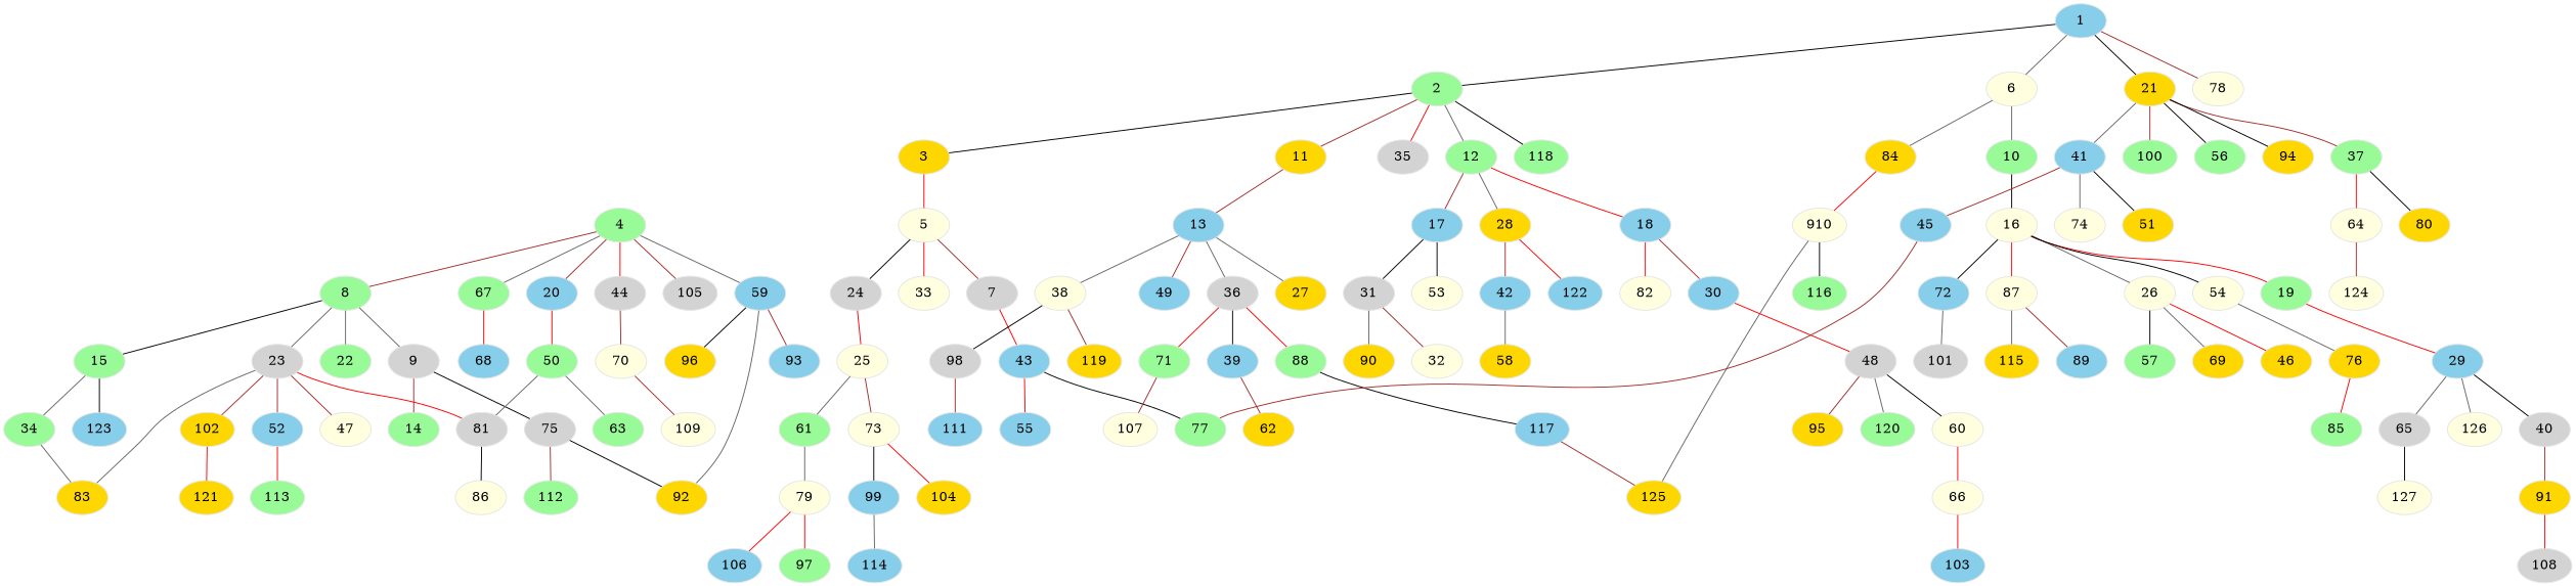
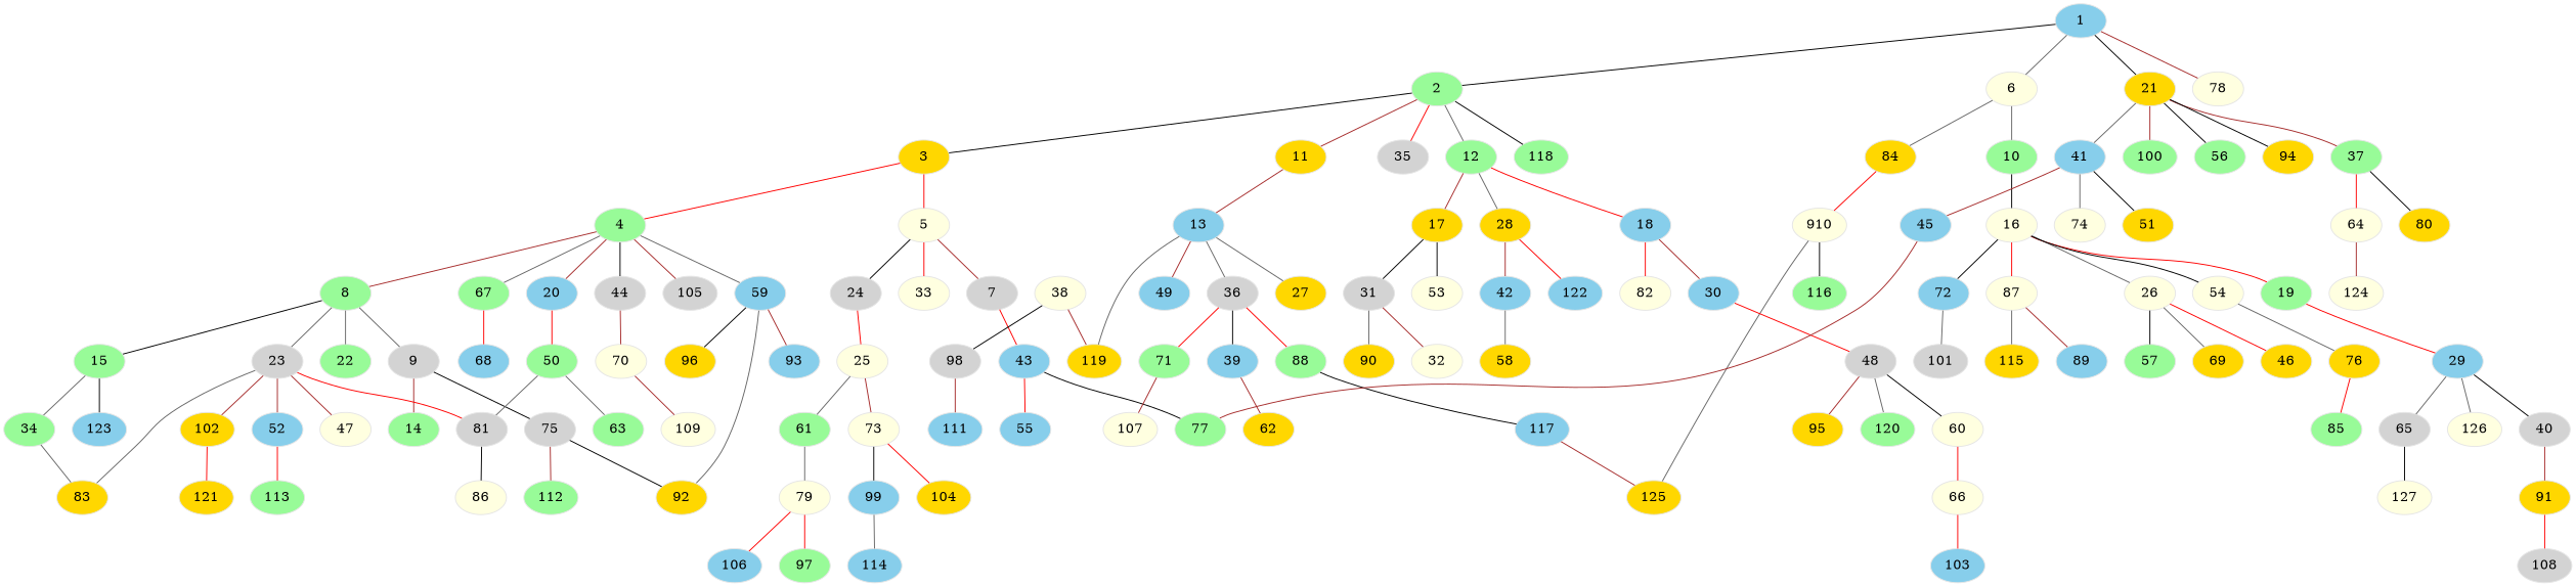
  graph {
    node [color=gray90 fillcolor=skyblue style=filled]
    edge [color=gray40]
    1
    2 [fillcolor=palegreen]
    6 [fillcolor=lightyellow]
    21 [fillcolor=gold]
    78 [fillcolor=lightyellow]
    3 [fillcolor=gold]
    11 [fillcolor=gold]
    12 [fillcolor=palegreen]
    35 [fillcolor=lightgrey]
    118 [fillcolor=palegreen]
    10 [fillcolor=palegreen]
    84 [fillcolor=gold]
    37 [fillcolor=palegreen]
    41
    56 [fillcolor=palegreen]
    94 [fillcolor=gold]
    100 [fillcolor=palegreen]
    4 [fillcolor=palegreen]
    5 [fillcolor=lightyellow]
    13
-   17
+   17 [fillcolor=gold]
    18
    28 [fillcolor=gold]
    8 [fillcolor=palegreen]
    20
    44 [fillcolor=lightgrey]
    59
    67 [fillcolor=palegreen]
    105 [fillcolor=lightgrey]
    7 [fillcolor=lightgrey]
    24 [fillcolor=lightgrey]
    33 [fillcolor=lightyellow]
    27 [fillcolor=gold]
    36 [fillcolor=lightgrey]
    38 [fillcolor=lightyellow]
    49
    9 [fillcolor=lightgrey]
    15 [fillcolor=palegreen]
    22 [fillcolor=palegreen]
    23 [fillcolor=lightgrey]
    50 [fillcolor=palegreen]
    70 [fillcolor=lightyellow]
    92 [fillcolor=gold]
    93
    96 [fillcolor=gold]
    68
    43
    25 [fillcolor=lightyellow]
    16 [fillcolor=lightyellow]
    n50 [fillcolor=lightyellow label=910]
    55
    77 [fillcolor=palegreen]
    14 [fillcolor=palegreen]
    75 [fillcolor=lightgrey]
    34 [fillcolor=palegreen]
    123
    47 [fillcolor=lightyellow]
    52
    81 [fillcolor=lightgrey]
    83 [fillcolor=gold]
    102 [fillcolor=gold]
    112 [fillcolor=palegreen]
    19 [fillcolor=palegreen]
    26 [fillcolor=lightyellow]
    54 [fillcolor=lightyellow]
    72
    87 [fillcolor=lightyellow]
    31 [fillcolor=lightgrey]
    53 [fillcolor=lightyellow]
    30
    82 [fillcolor=lightyellow]
    42
    122
    39
    71 [fillcolor=palegreen]
    88 [fillcolor=palegreen]
    98 [fillcolor=lightgrey]
    119 [fillcolor=gold]
    29
    46 [fillcolor=gold]
    57 [fillcolor=palegreen]
    69 [fillcolor=gold]
    76 [fillcolor=gold]
    101 [fillcolor=lightgrey]
    89
    115 [fillcolor=gold]
    32 [fillcolor=lightyellow]
    90 [fillcolor=gold]
    48 [fillcolor=lightgrey]
    40 [fillcolor=lightgrey]
    65 [fillcolor=lightgrey]
    126 [fillcolor=lightyellow]
    63 [fillcolor=palegreen]
    64 [fillcolor=lightyellow]
    80 [fillcolor=gold]
    45
    51 [fillcolor=gold]
    74 [fillcolor=lightyellow]
    113 [fillcolor=palegreen]
    86 [fillcolor=lightyellow]
    121 [fillcolor=gold]
    61 [fillcolor=palegreen]
    73 [fillcolor=lightyellow]
    79 [fillcolor=lightyellow]
    99
    104 [fillcolor=gold]
    58 [fillcolor=gold]
    91 [fillcolor=gold]
    127 [fillcolor=lightyellow]
    60 [fillcolor=lightyellow]
    95 [fillcolor=gold]
    120 [fillcolor=palegreen]
    62 [fillcolor=gold]
    107 [fillcolor=lightyellow]
    117
    124 [fillcolor=lightyellow]
    111
    108 [fillcolor=lightgrey]
    109 [fillcolor=lightyellow]
    66 [fillcolor=lightyellow]
    85 [fillcolor=palegreen]
    103
    97 [fillcolor=palegreen]
    106
    114
    116 [fillcolor=palegreen]
    125 [fillcolor=gold]
    1 -- 2 [color=black]
    1 -- 6
    1 -- 21 [color=black]
    1 -- 78 [color=brown]
    2 -- 3 [color=black]
    2 -- 11 [color=brown]
    2 -- 12
    2 -- 35 [color=red]
    2 -- 118 [color=black]
    6 -- 10
    6 -- 84
    21 -- 37 [color=brown]
    21 -- 41
    21 -- 56 [color=black]
    21 -- 94 [color=black]
    21 -- 100 [color=brown]
+   3 -- 4 [color=red]
    3 -- 5 [color=red]
    11 -- 13 [color=brown]
    12 -- 17 [color=brown]
    12 -- 18 [color=red]
    12 -- 28
    10 -- 16 [color=black]
    84 -- n50 [color=red]
    37 -- 64 [color=red]
    37 -- 80 [color=black]
    41 -- 45 [color=brown]
    41 -- 51 [color=black]
    41 -- 74
    4 -- 8 [color=brown]
    4 -- 20 [color=brown]
-   4 -- 44 [color=red]
+   4 -- 44 [color=black]
    4 -- 59
    4 -- 67
    4 -- 105 [color=brown]
    5 -- 7 [color=brown]
    5 -- 24 [color=black]
    5 -- 33 [color=red]
    13 -- 27
    13 -- 36
-   13 -- 38
+   13 -- 119
    13 -- 49 [color=brown]
    17 -- 31 [color=black]
    17 -- 53 [color=black]
    18 -- 30 [color=brown]
    18 -- 82 [color=red]
    28 -- 42 [color=brown]
    28 -- 122 [color=red]
    8 -- 9
    8 -- 15 [color=black]
    8 -- 22
    8 -- 23
    20 -- 50 [color=red]
    44 -- 70 [color=brown]
    59 -- 92
    59 -- 93 [color=brown]
    59 -- 96 [color=black]
    67 -- 68 [color=red]
    7 -- 43 [color=red]
    24 -- 25 [color=red]
    36 -- 39 [color=black]
    36 -- 71 [color=red]
    36 -- 88 [color=red]
    38 -- 98 [color=black]
    38 -- 119 [color=brown]
    9 -- 14 [color=brown]
    9 -- 75 [color=black]
    15 -- 34
    15 -- 123 [color=black]
    23 -- 47 [color=brown]
    23 -- 52 [color=brown]
    23 -- 81 [color=red]
    23 -- 83
    23 -- 102 [color=brown]
    50 -- 81
    50 -- 63
    70 -- 109 [color=brown]
    43 -- 55 [color=red]
    43 -- 77 [color=black]
    25 -- 61
    25 -- 73 [color=brown]
    16 -- 19 [color=red]
    16 -- 26
    16 -- 54 [color=black]
    16 -- 72 [color=black]
    16 -- 87 [color=red]
    n50 -- 116 [color=black]
    n50 -- 125
    75 -- 92 [color=black]
    75 -- 112 [color=brown]
    34 -- 83
    52 -- 113 [color=red]
    81 -- 86 [color=black]
    102 -- 121 [color=red]
    19 -- 29 [color=red]
    26 -- 46 [color=red]
    26 -- 57 [color=black]
    26 -- 69
    54 -- 76
    72 -- 101
    87 -- 89 [color=brown]
    87 -- 115
    31 -- 32 [color=brown]
    31 -- 90
    30 -- 48 [color=red]
    42 -- 58
    39 -- 62 [color=brown]
    71 -- 107 [color=brown]
    88 -- 117 [color=black]
    98 -- 111 [color=brown]
    29 -- 40 [color=black]
    29 -- 65
    29 -- 126
    76 -- 85 [color=red]
    48 -- 60 [color=black]
    48 -- 95 [color=brown]
    48 -- 120
    40 -- 91 [color=brown]
    65 -- 127 [color=black]
    64 -- 124 [color=brown]
    45 -- 77 [color=brown]
    61 -- 79
    73 -- 99 [color=black]
    73 -- 104 [color=red]
    79 -- 97 [color=red]
    79 -- 106 [color=red]
    99 -- 114
    91 -- 108 [color=red]
    60 -- 66 [color=red]
    117 -- 125 [color=brown]
    66 -- 103 [color=red]
  }
